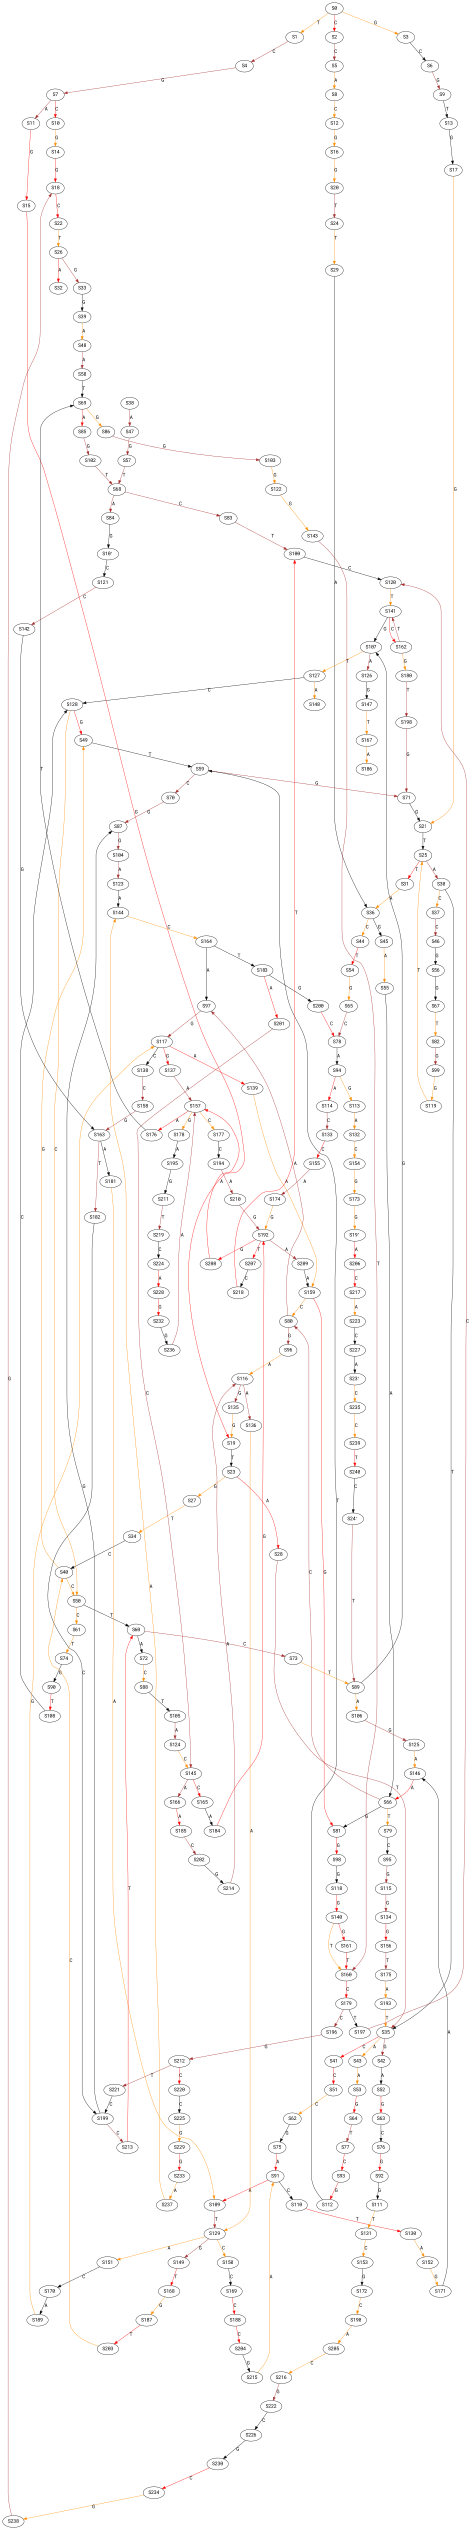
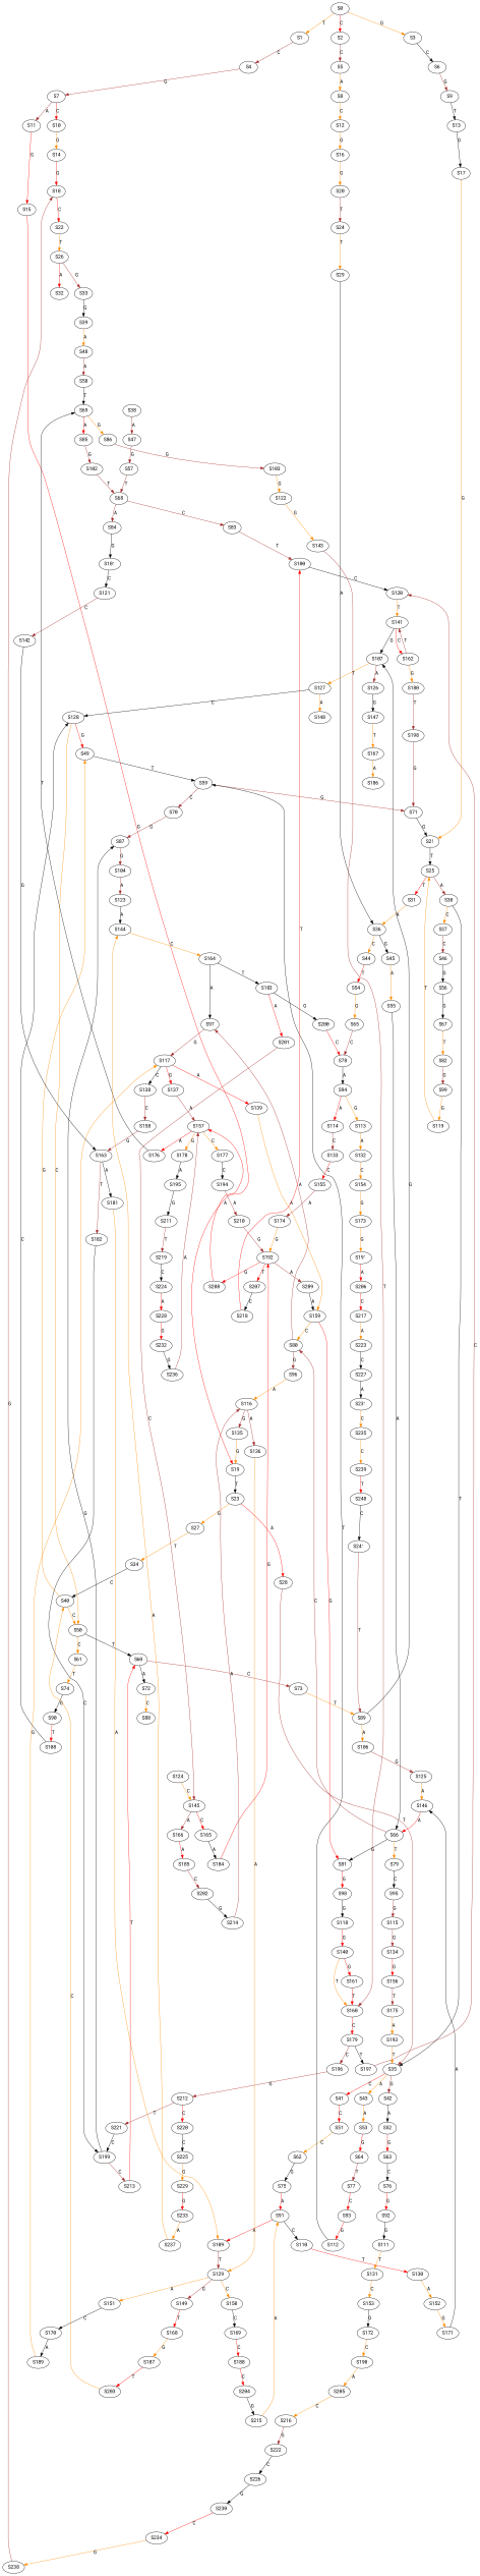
  strict digraph {
    fontname="Roboto Mono"
    node [fontname="Roboto Mono"]
    edge [color=darkorange fontname="Roboto Mono"]
    S0
    S1
    S2
    S3
    S4
    S5
    S6
    S7
    S8
    S9
    S10
    S11
    S12
    S13
    S14
    S15
    S16
    S17
    S18
    S19
    S20
    S21
    S22
    S23
    S24
    S25
    S26
    S27
    S28
    S29
    S30
    S31
    S32
    S33
    S34
    S35
    S36
    S37
    S39
    S40
    S41
    S42
    S43
    S44
    S45
    S46
    S38
    S47
    S48
    S49
    S50
    S51
    S52
    S53
    S54
    S55
    S56
    S57
    S58
    S59
    S60
    S61
    S62
    S63
    S64
    S65
    S66
    S67
    S68
    S69
    S70
    S71
    S72
    S73
    S74
    S75
    S76
    S77
    S78
    S79
    S80
    S81
    S82
    S83
    S84
    S85
    S86
    S87
    S88
    S89
    S90
    S91
    S92
    S93
    S94
    S95
    S96
    S97
    S98
    S99
    S100
    S101
    S102
    S103
    S104
-   S105
    S106
    S107
    S108
    S109
    S110
    S111
    S112
    S113
    S114
    S115
    S116
    S117
    S118
    S119
    S120
    S121
    S122
    S123
    S124
    S125
    S126
    S127
    S128
    S129
    S130
    S131
    S132
    S133
    S134
    S135
    S136
    S137
    S138
    S139
    S140
    S141
    S142
    S143
    S144
    S145
    S146
    S147
    S148
    S149
    S150
    S151
    S152
    S153
    S154
    S155
    S156
    S157
    S158
    S159
    S160
    S161
    S162
    S163
    S164
    S165
    S166
    S167
    S168
    S169
    S170
    S171
    S172
    S173
    S174
    S175
    S176
    S177
    S178
    S179
    S180
    S181
    S182
    S183
    S184
    S185
    S186
    S187
    S188
    S189
    S190
    S191
    S192
    S193
    S194
    S195
    S196
    S197
    S198
    S199
    S200
    S201
    S202
    S203
    S204
    S205
    S206
    S207
    S208
    S209
    S210
    S211
    S212
    S213
    S214
    S215
    S216
    S217
    S218
    S219
    S220
    S221
    S222
    S223
    S224
    S225
    S226
    S227
    S228
    S229
    S230
    S231
    S232
    S233
    S234
    S235
    S236
    S237
    S238
    S239
    S240
    S241
    S0 -> S1 [label=T]
    S0 -> S2 [color=red label=C]
    S0 -> S3 [label=G]
    S1 -> S4 [color=brown label=C]
    S2 -> S5 [color=brown label=C]
    S3 -> S6 [color=black label=C]
    S4 -> S7 [color=brown label=G]
    S5 -> S8 [label=A]
    S6 -> S9 [color=brown label=G]
    S7 -> S10 [color=red label=C]
    S7 -> S11 [color=brown label=A]
    S8 -> S12 [label=C]
    S9 -> S13 [color=black label=T]
    S10 -> S14 [label=G]
    S11 -> S15 [color=red label=G]
    S12 -> S16 [label=G]
    S13 -> S17 [color=black label=G]
    S14 -> S18 [color=red label=G]
    S15 -> S19 [color=red label=G]
    S16 -> S20 [label=G]
    S17 -> S21 [label=G]
    S18 -> S22 [color=red label=C]
    S19 -> S23 [color=black label=T]
    S20 -> S24 [color=brown label=T]
    S21 -> S25 [color=black label=T]
    S22 -> S26 [label=T]
    S23 -> S27 [label=G]
    S23 -> S28 [color=red label=A]
    S24 -> S29 [label=T]
    S25 -> S30 [color=brown label=A]
    S25 -> S31 [color=red label=T]
    S26 -> S32 [color=red label=A]
    S26 -> S33 [color=brown label=G]
    S27 -> S34 [label=T]
    S28 -> S35 [color=brown label=T]
    S29 -> S36 [color=black label=A]
    S30 -> S35 [color=black label=T]
    S30 -> S37 [label=C]
    S31 -> S36 [label=A]
    S33 -> S39 [color=black label=G]
    S34 -> S40 [color=black label=C]
    S35 -> S41 [color=red label=C]
    S35 -> S42 [color=brown label=G]
    S35 -> S43 [label=A]
    S36 -> S44 [label=C]
    S36 -> S45 [color=black label=G]
    S37 -> S46 [color=brown label=C]
    S39 -> S48 [label=A]
    S40 -> S49 [label=G]
    S40 -> S50 [label=C]
    S41 -> S51 [color=red label=C]
    S42 -> S52 [color=black label=A]
    S43 -> S53 [label=A]
    S44 -> S54 [color=red label=T]
    S45 -> S55 [label=A]
    S46 -> S56 [color=black label=G]
    S38 -> S47 [color=brown label=A]
    S47 -> S57 [color=brown label=G]
    S48 -> S58 [color=brown label=A]
    S49 -> S59 [color=black label=T]
    S50 -> S60 [color=black label=T]
    S50 -> S61 [label=C]
    S51 -> S62 [label=C]
    S52 -> S63 [color=red label=G]
    S53 -> S64 [color=red label=G]
    S54 -> S65 [label=G]
    S55 -> S66 [color=black label=A]
    S56 -> S67 [color=black label=G]
    S57 -> S68 [color=brown label=T]
    S58 -> S69 [color=black label=T]
    S59 -> S70 [color=brown label=C]
    S59 -> S71 [color=brown label=G]
    S60 -> S72 [color=black label=A]
    S60 -> S73 [color=brown label=C]
    S61 -> S74 [label=T]
    S62 -> S75 [color=black label=G]
    S63 -> S76 [color=black label=C]
    S64 -> S77 [color=brown label=T]
    S65 -> S78 [color=brown label=C]
    S66 -> S79 [label=T]
    S66 -> S80 [color=brown label=C]
    S66 -> S81 [color=black label=G]
    S67 -> S82 [label=T]
    S68 -> S83 [color=brown label=C]
    S68 -> S84 [color=brown label=A]
    S69 -> S85 [color=red label=A]
    S69 -> S86 [label=G]
    S70 -> S87 [color=brown label=G]
    S71 -> S21 [color=black label=G]
    S72 -> S88 [label=C]
    S73 -> S89 [label=T]
    S74 -> S90 [color=black label=G]
    S75 -> S91 [color=red label=A]
    S76 -> S92 [color=red label=G]
    S77 -> S93 [color=red label=C]
    S78 -> S94 [color=black label=A]
    S79 -> S95 [color=black label=C]
    S80 -> S96 [color=brown label=G]
    S80 -> S97 [color=brown label=A]
    S81 -> S98 [color=red label=G]
    S82 -> S99 [color=brown label=G]
    S83 -> S100 [color=brown label=T]
    S84 -> S101 [color=black label=G]
    S85 -> S102 [color=brown label=G]
    S86 -> S103 [color=brown label=G]
    S87 -> S104 [color=brown label=G]
-   S88 -> S105 [color=black label=T]
    S89 -> S106 [label=A]
    S89 -> S107 [color=black label=G]
    S90 -> S108 [color=red label=T]
    S91 -> S109 [color=red label=A]
    S91 -> S110 [color=black label=C]
    S92 -> S111 [color=black label=G]
    S93 -> S112 [color=red label=G]
    S94 -> S113 [label=G]
    S94 -> S114 [color=red label=A]
    S95 -> S115 [color=brown label=G]
    S96 -> S116 [label=A]
    S97 -> S117 [color=brown label=G]
    S98 -> S118 [color=black label=G]
    S99 -> S119 [label=G]
    S100 -> S120 [color=black label=C]
    S101 -> S121 [color=black label=C]
    S102 -> S68 [color=brown label=T]
    S103 -> S122 [label=G]
    S104 -> S123 [color=brown label=A]
-   S105 -> S124 [color=brown label=A]
    S106 -> S125 [color=brown label=G]
    S107 -> S126 [color=brown label=A]
    S107 -> S127 [label=T]
    S108 -> S128 [color=black label=C]
    S109 -> S129 [color=brown label=T]
    S110 -> S130 [color=red label=T]
    S111 -> S131 [label=T]
    S112 -> S59 [color=black label=T]
    S113 -> S132 [label=A]
    S114 -> S133 [color=brown label=C]
    S115 -> S134 [color=brown label=G]
    S116 -> S135 [color=brown label=G]
    S116 -> S136 [color=brown label=A]
    S117 -> S137 [color=red label=G]
    S117 -> S138 [color=black label=C]
    S117 -> S139 [color=red label=A]
    S118 -> S140 [color=red label=G]
    S119 -> S25 [label=T]
    S120 -> S141 [label=T]
    S121 -> S142 [color=brown label=C]
    S122 -> S143 [label=G]
    S123 -> S144 [color=black label=A]
    S124 -> S145 [label=C]
    S125 -> S146 [label=A]
    S126 -> S147 [color=black label=G]
    S127 -> S128 [color=black label=C]
    S127 -> S148 [label=A]
    S128 -> S49 [color=red label=G]
    S128 -> S50 [label=C]
    S129 -> S149 [color=brown label=G]
    S129 -> S150 [label=C]
    S129 -> S151 [label=A]
    S130 -> S152 [label=A]
    S131 -> S153 [label=C]
    S132 -> S154 [label=C]
    S133 -> S155 [color=red label=C]
    S134 -> S156 [color=red label=G]
    S135 -> S19 [label=G]
    S136 -> S129 [label=A]
    S137 -> S157 [color=brown label=A]
    S138 -> S158 [color=brown label=C]
    S139 -> S159 [label=A]
    S140 -> S160 [label=T]
    S140 -> S161 [color=red label=G]
    S141 -> S107 [color=black label=G]
    S141 -> S162 [color=red label=C]
    S142 -> S163 [color=black label=G]
    S143 -> S160 [color=brown label=T]
    S144 -> S164 [label=C]
    S145 -> S165 [color=red label=C]
    S145 -> S166 [color=brown label=A]
    S146 -> S66 [color=red label=A]
    S147 -> S167 [label=T]
    S149 -> S168 [color=red label=T]
    S150 -> S169 [color=black label=C]
    S151 -> S170 [color=black label=C]
    S152 -> S171 [label=G]
    S153 -> S172 [color=black label=G]
    S154 -> S173 [label=G]
    S155 -> S174 [color=brown label=A]
    S156 -> S175 [color=brown label=T]
    S157 -> S176 [color=red label=A]
    S157 -> S177 [label=C]
    S157 -> S178 [label=G]
    S158 -> S163 [color=brown label=G]
    S159 -> S80 [label=C]
    S159 -> S81 [color=red label=G]
    S160 -> S179 [color=red label=C]
    S161 -> S160 [color=red label=T]
    S162 -> S141 [color=brown label=T]
    S162 -> S180 [label=G]
    S163 -> S181 [color=black label=A]
    S163 -> S182 [color=brown label=T]
    S164 -> S97 [color=black label=A]
    S164 -> S183 [color=black label=T]
    S165 -> S184 [color=black label=A]
    S166 -> S185 [color=red label=A]
    S167 -> S186 [label=A]
    S168 -> S187 [label=G]
    S169 -> S188 [color=red label=C]
    S170 -> S189 [color=black label=A]
    S171 -> S146 [color=black label=A]
    S172 -> S190 [label=C]
    S173 -> S191 [label=G]
    S174 -> S192 [label=G]
    S175 -> S193 [label=A]
    S176 -> S69 [color=black label=T]
    S177 -> S194 [color=black label=C]
    S178 -> S195 [color=black label=A]
    S179 -> S196 [color=brown label=C]
    S179 -> S197 [color=black label=T]
    S180 -> S198 [color=brown label=T]
    S181 -> S109 [label=A]
    S182 -> S199 [color=black label=C]
    S183 -> S200 [color=black label=G]
    S183 -> S201 [color=red label=A]
    S184 -> S192 [color=red label=G]
    S185 -> S202 [color=brown label=C]
    S187 -> S203 [color=red label=T]
    S188 -> S204 [color=red label=C]
    S189 -> S117 [label=G]
    S190 -> S205 [label=A]
    S191 -> S206 [color=red label=A]
    S192 -> S207 [color=red label=T]
    S192 -> S208 [color=red label=G]
    S192 -> S209 [color=brown label=A]
    S193 -> S35 [label=T]
    S194 -> S210 [color=brown label=A]
    S195 -> S211 [color=black label=G]
    S196 -> S212 [color=brown label=G]
    S197 -> S120 [color=brown label=C]
    S198 -> S71 [color=brown label=G]
    S199 -> S87 [color=black label=G]
    S199 -> S213 [color=brown label=C]
    S200 -> S78 [color=red label=C]
    S201 -> S145 [color=brown label=C]
    S202 -> S214 [color=black label=G]
    S203 -> S40 [label=C]
    S204 -> S215 [color=black label=G]
    S205 -> S216 [label=C]
    S206 -> S217 [color=red label=C]
    S207 -> S218 [color=black label=C]
    S208 -> S157 [color=red label=A]
    S209 -> S159 [color=black label=A]
    S210 -> S192 [color=brown label=G]
    S211 -> S219 [color=brown label=T]
    S212 -> S220 [color=red label=C]
    S212 -> S221 [color=brown label=T]
    S213 -> S60 [color=red label=T]
    S214 -> S116 [color=brown label=A]
    S215 -> S91 [label=A]
    S216 -> S222 [color=brown label=G]
    S217 -> S223 [label=A]
    S218 -> S100 [color=red label=T]
    S219 -> S224 [color=black label=C]
    S220 -> S225 [color=black label=C]
    S221 -> S199 [color=black label=C]
    S222 -> S226 [color=black label=C]
    S223 -> S227 [color=black label=C]
    S224 -> S228 [color=red label=A]
    S225 -> S229 [label=G]
    S226 -> S230 [color=black label=G]
    S227 -> S231 [color=black label=A]
    S228 -> S232 [color=red label=G]
    S229 -> S233 [color=red label=G]
    S230 -> S234 [color=red label=C]
    S231 -> S235 [label=C]
    S232 -> S236 [color=black label=G]
    S233 -> S237 [label=A]
    S234 -> S238 [label=G]
    S235 -> S239 [label=C]
    S236 -> S157 [color=brown label=A]
    S237 -> S144 [label=A]
    S238 -> S18 [color=brown label=G]
    S239 -> S240 [color=red label=T]
    S240 -> S241 [color=black label=C]
    S241 -> S89 [color=brown label=T]
  }
